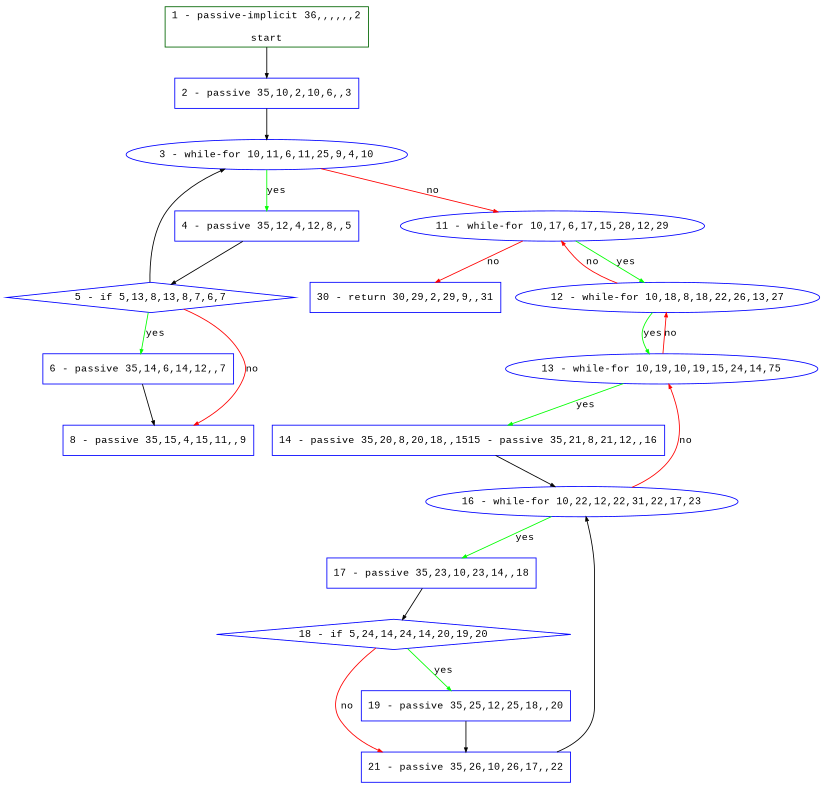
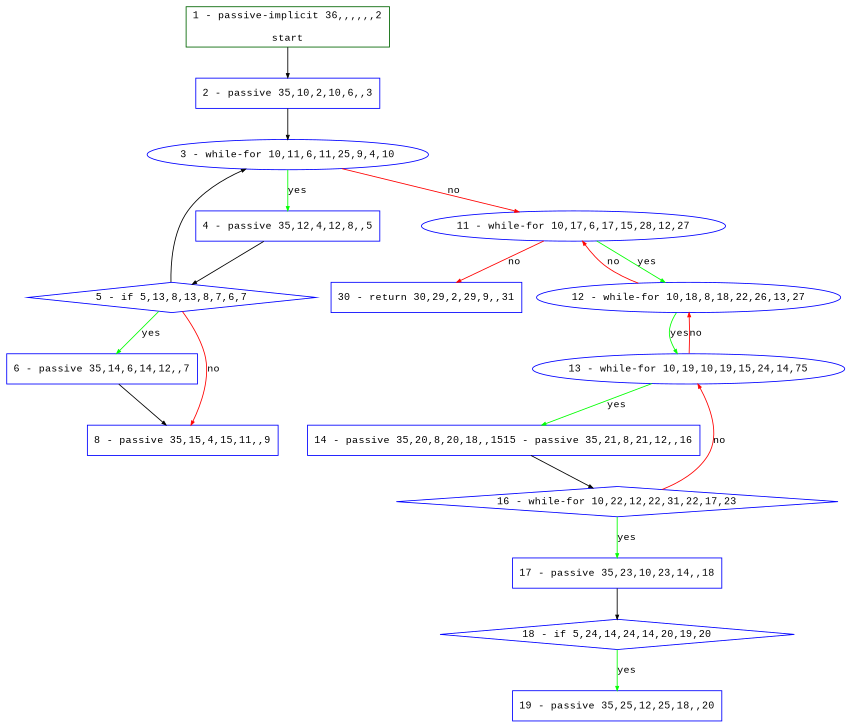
  digraph {
    bgcolor=white
    compound=true
    fillcolor="#FFFFCC"
    fontname="Liberation Mono"
    fontsize=12
    pack=true
    packmode=clust
    style="rounded,filled"
    node [color="#0000ff" compound=true fillcolor="#ffffff" fixedsize=false fontname="Liberation Mono" fontsize=12 node_initialized=no shape=box style=filled]
    edge [arrowhead=normal arrowsize=0.5 arrowtail=none color="#000000" compound=true dir=forward fontcolor=black fontname="Liberation Mono" fontsize=12]
    n1 [label="2 - passive 35,10,2,10,6,,3"]
    n2 [label="3 - while-for 10,11,6,11,25,9,4,10" shape=oval]
    n3 [label="4 - passive 35,12,4,12,8,,5"]
-   n4 [label="11 - while-for 10,17,6,17,15,28,12,29" shape=oval]
+   n4 [label="11 - while-for 10,17,6,17,15,28,12,27" shape=oval]
    n5 [color="#006400" label="1 - passive-implicit 36,,,,,,2\n\nstart"]
    n6 [label="5 - if 5,13,8,13,8,7,6,7" shape=diamond]
    n7 [label="12 - while-for 10,18,8,18,22,26,13,27" shape=oval]
    n8 [label="30 - return 30,29,2,29,9,,31"]
    n9 [label="6 - passive 35,14,6,14,12,,7"]
    n10 [label="8 - passive 35,15,4,15,11,,9"]
    n11 [label="13 - while-for 10,19,10,19,15,24,14,75" shape=oval]
    n12 [label="14 - passive 35,20,8,20,18,,1515 - passive 35,21,8,21,12,,16"]
-   n13 [label="16 - while-for 10,22,12,22,31,22,17,23" shape=oval]
+   n13 [label="16 - while-for 10,22,12,22,31,22,17,23" shape=diamond]
    n14 [label="17 - passive 35,23,10,23,14,,18"]
    n15 [label="18 - if 5,24,14,24,14,20,19,20" shape=diamond]
    n16 [label="19 - passive 35,25,12,25,18,,20"]
-   n17 [label="21 - passive 35,26,10,26,17,,22"]
    n1 -> n2
    n2 -> n3 [color="#00ff00" label=yes]
    n2 -> n4 [color="#ff0000" label=no]
    n3 -> n6
    n4 -> n7 [color="#00ff00" label=yes]
    n4 -> n8 [color="#ff0000" label=no]
    n5 -> n1
    n6 -> n2
    n6 -> n9 [color="#00ff00" label=yes]
    n6 -> n10 [color="#ff0000" label=no]
    n7 -> n4 [color="#ff0000" label=no]
    n7 -> n11 [color="#00ff00" label=yes]
    n9 -> n10
    n11 -> n7 [color="#ff0000" label=no]
    n11 -> n12 [color="#00ff00" label=yes]
    n12 -> n13
    n13 -> n11 [color="#ff0000" label=no]
    n13 -> n14 [color="#00ff00" label=yes]
    n14 -> n15
    n15 -> n16 [color="#00ff00" label=yes]
-   n15 -> n17 [color="#ff0000" label=no]
-   n16 -> n17
-   n17 -> n13
  }
